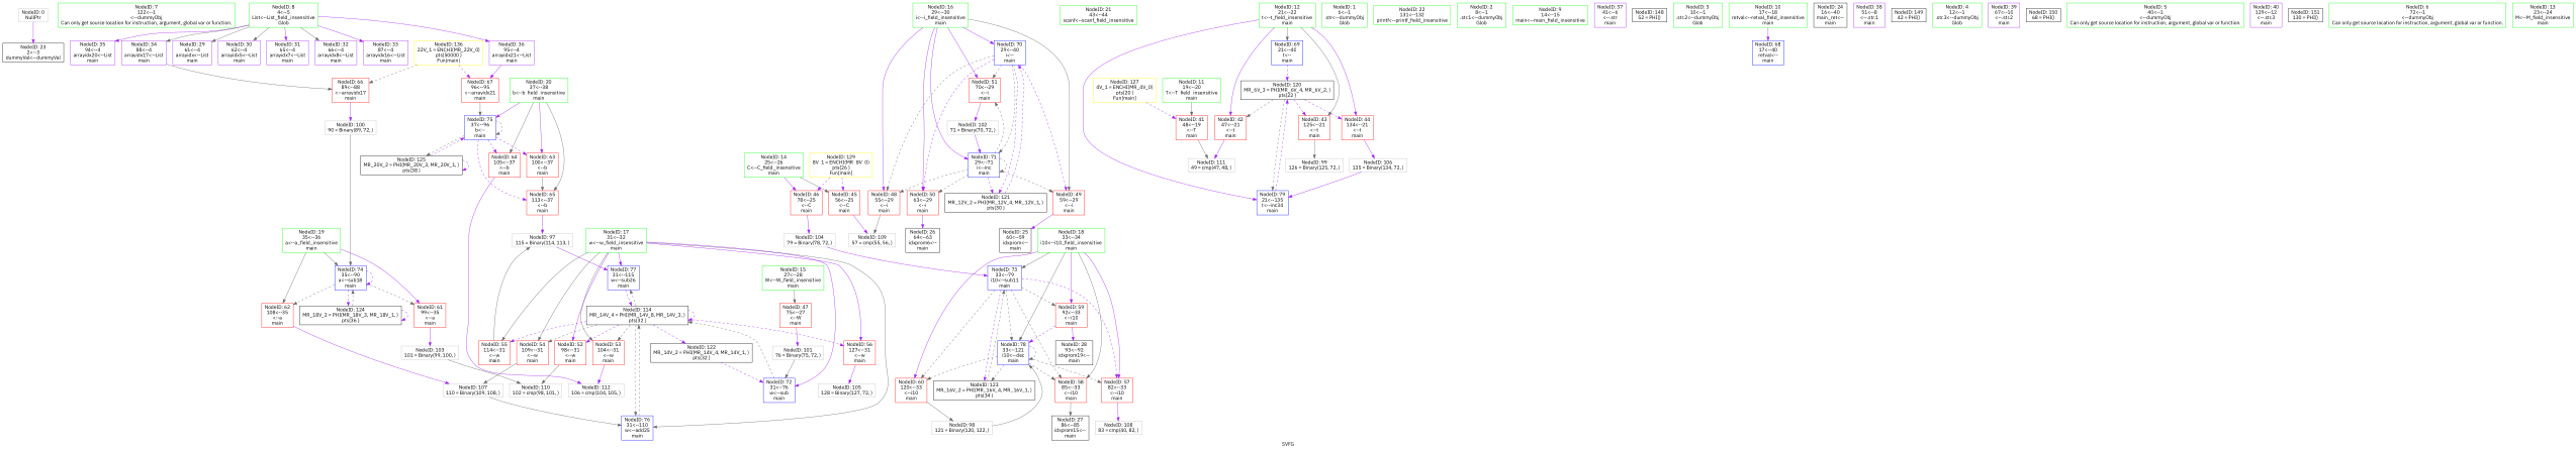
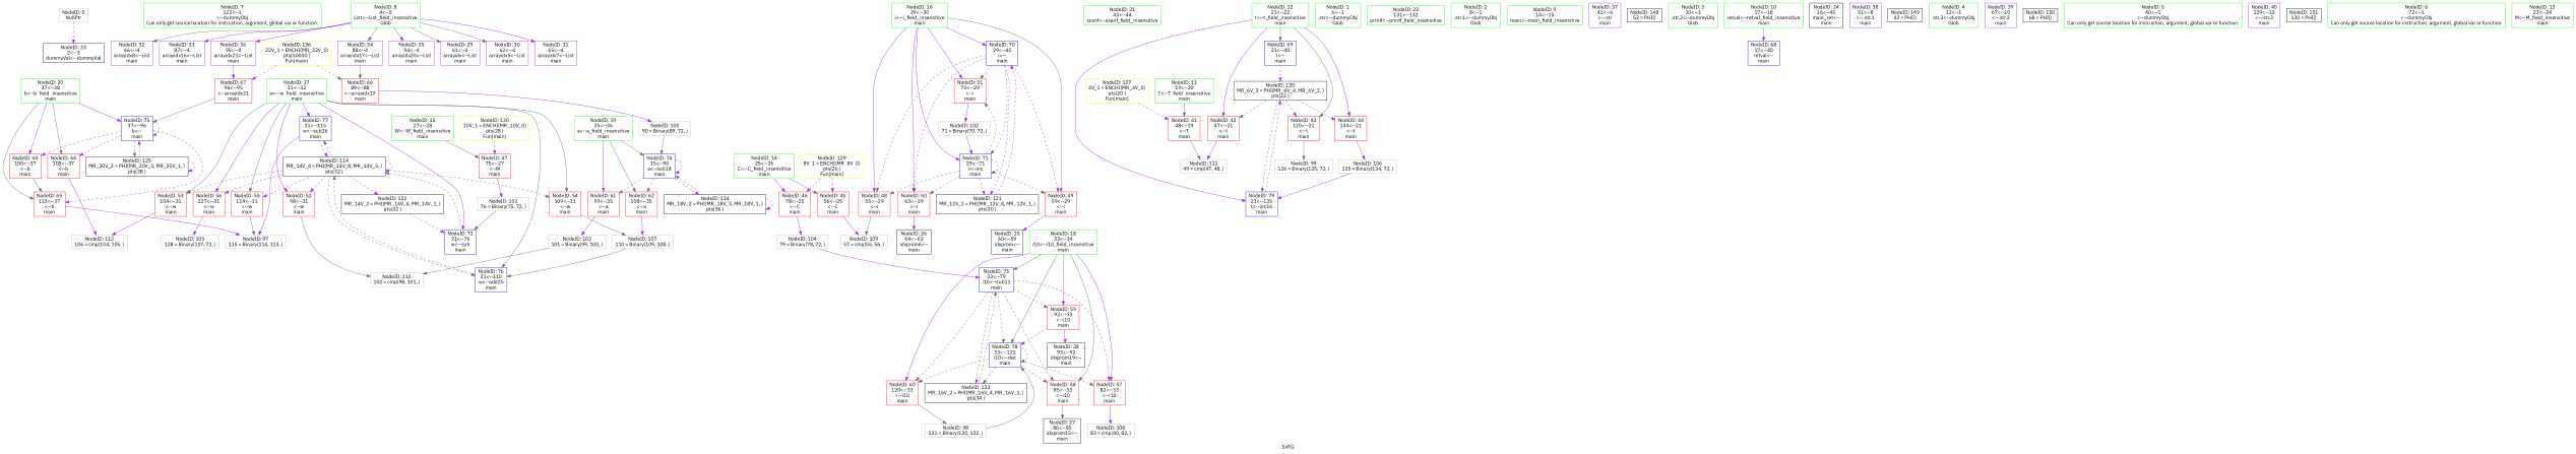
  digraph {
    fontname="IBM Plex Sans"
    label=SVFG
    node [color=red fontname="IBM Plex Sans" shape=record]
    edge [color=purple fontname="IBM Plex Sans" style=solid]
    n1 [color=grey label="{NodeID: 0\nNullPtr}"]
    n2 [color=black label="{NodeID: 23\n2\<--3\ndummyVal\<--dummyVal\n}"]
    n3 [color=green label="{NodeID: 7\n122\<--1\n\<--dummyObj\nCan only get source location for instruction, argument, global var or function.}"]
    n4 [color=grey label="{NodeID: 97\n115 = Binary(114, 113, )\n}"]
    n5 [color=blue label="{NodeID: 77\n31\<--115\nw\<--sub26\nmain\n}"]
    n6 [color=black label="{NodeID: 114\nMR_14V_4 = PHI(MR_14V_8, MR_14V_3, )\npts\{32 \}\n}"]
    n7 [label="{NodeID: 56\n127\<--31\n\<--w\nmain\n}"]
    n8 [label="{NodeID: 52\n98\<--31\n\<--w\nmain\n}"]
    n9 [label="{NodeID: 53\n104\<--31\n\<--w\nmain\n}"]
    n10 [label="{NodeID: 54\n109\<--31\n\<--w\nmain\n}"]
    n11 [label="{NodeID: 55\n114\<--31\n\<--w\nmain\n}"]
    n12 [color=blue label="{NodeID: 76\n31\<--110\nw\<--add25\nmain\n}"]
    n13 [color=black label="{NodeID: 122\nMR_14V_2 = PHI(MR_14V_4, MR_14V_1, )\npts\{32 \}\n}"]
    n14 [color=green label="{NodeID: 14\n25\<--26\nC\<--C_field_insensitive\nmain\n}"]
    n15 [label="{NodeID: 45\n56\<--25\n\<--C\nmain\n}"]
    n16 [label="{NodeID: 46\n78\<--25\n\<--C\nmain\n}"]
    n17 [color=grey label="{NodeID: 109\n57 = cmp(55, 56, )\n}"]
    n18 [color=grey label="{NodeID: 104\n79 = Binary(78, 72, )\n}"]
    n19 [color=blue label="{NodeID: 73\n33\<--79\ni10\<--sub11\nmain\n}"]
    n20 [color=blue label="{NodeID: 78\n33\<--121\ni10\<--dec\nmain\n}"]
    n21 [label="{NodeID: 57\n82\<--33\n\<--i10\nmain\n}"]
    n22 [label="{NodeID: 58\n85\<--33\n\<--i10\nmain\n}"]
    n23 [label="{NodeID: 59\n92\<--33\n\<--i10\nmain\n}"]
    n24 [label="{NodeID: 60\n120\<--33\n\<--i10\nmain\n}"]
    n25 [color=black label="{NodeID: 123\nMR_16V_2 = PHI(MR_16V_4, MR_16V_1, )\npts\{34 \}\n}"]
    n26 [color=grey label="{NodeID: 108\n83 = cmp(40, 82, )\n}"]
    n27 [color=black label="{NodeID: 27\n86\<--85\nidxprom15\<--\nmain\n}"]
    n28 [color=black label="{NodeID: 28\n93\<--92\nidxprom19\<--\nmain\n}"]
    n29 [color=grey label="{NodeID: 98\n121 = Binary(120, 122, )\n}"]
    n30 [color=green label="{NodeID: 21\n43\<--44\nscanf\<--scanf_field_insensitive\n}"]
    n31 [color=grey label="{NodeID: 111\n49 = cmp(47, 48, )\n}"]
    n32 [color=purple label="{NodeID: 35\n94\<--4\narrayidx20\<--List\nmain\n}"]
    n33 [color=black label="{NodeID: 125\nMR_20V_2 = PHI(MR_20V_3, MR_20V_1, )\npts\{38 \}\n}"]
    n34 [color=blue label="{NodeID: 75\n37\<--96\nb\<--\nmain\n}"]
    n35 [label="{NodeID: 63\n100\<--37\n\<--b\nmain\n}"]
    n36 [label="{NodeID: 64\n105\<--37\n\<--b\nmain\n}"]
    n37 [label="{NodeID: 65\n113\<--37\n\<--b\nmain\n}"]
    n38 [color=grey label="{NodeID: 112\n106 = cmp(104, 105, )\n}"]
    n39 [label="{NodeID: 42\n47\<--21\n\<--t\nmain\n}"]
    n40 [label="{NodeID: 49\n59\<--29\n\<--i\nmain\n}"]
    n41 [color=black label="{NodeID: 25\n60\<--59\nidxprom\<--\nmain\n}"]
    n42 [color=grey label="{NodeID: 105\n128 = Binary(127, 72, )\n}"]
    n43 [color=grey label="{NodeID: 103\n101 = Binary(99, 100, )\n}"]
    n44 [color=grey label="{NodeID: 110\n102 = cmp(98, 101, )\n}"]
    n45 [color=blue label="{NodeID: 70\n29\<--40\ni\<--\nmain\n}"]
    n46 [label="{NodeID: 48\n55\<--29\n\<--i\nmain\n}"]
    n47 [label="{NodeID: 50\n63\<--29\n\<--i\nmain\n}"]
    n48 [label="{NodeID: 51\n70\<--29\n\<--i\nmain\n}"]
    n49 [color=blue label="{NodeID: 71\n29\<--71\ni\<--inc\nmain\n}"]
    n50 [color=black label="{NodeID: 121\nMR_12V_2 = PHI(MR_12V_4, MR_12V_1, )\npts\{30 \}\n}"]
    n51 [color=black label="{NodeID: 26\n64\<--63\nidxprom6\<--\nmain\n}"]
    n52 [color=grey label="{NodeID: 102\n71 = Binary(70, 72, )\n}"]
    n53 [color=grey label="{NodeID: 107\n110 = Binary(109, 108, )\n}"]
    n54 [color=blue label="{NodeID: 72\n31\<--76\nw\<--sub\nmain\n}"]
    n55 [color=green label="{NodeID: 1\n6\<--1\n.str\<--dummyObj\nGlob }"]
    n56 [color=green label="{NodeID: 8\n4\<--5\nList\<--List_field_insensitive\nGlob }"]
    n57 [color=purple label="{NodeID: 29\n61\<--4\narrayidx\<--List\nmain\n}"]
    n58 [color=purple label="{NodeID: 30\n62\<--4\narrayidx5\<--List\nmain\n}"]
    n59 [color=purple label="{NodeID: 31\n65\<--4\narrayidx7\<--List\nmain\n}"]
    n60 [color=purple label="{NodeID: 32\n66\<--4\narrayidx8\<--List\nmain\n}"]
    n61 [color=purple label="{NodeID: 33\n87\<--4\narrayidx16\<--List\nmain\n}"]
    n62 [color=purple label="{NodeID: 34\n88\<--4\narrayidx17\<--List\nmain\n}"]
    n63 [color=purple label="{NodeID: 36\n95\<--4\narrayidx21\<--List\nmain\n}"]
    n64 [label="{NodeID: 66\n89\<--88\n\<--arrayidx17\nmain\n}"]
    n65 [label="{NodeID: 67\n96\<--95\n\<--arrayidx21\nmain\n}"]
    n66 [color=grey label="{NodeID: 100\n90 = Binary(89, 72, )\n}"]
    n67 [color=green label="{NodeID: 15\n27\<--28\nW\<--W_field_insensitive\nmain\n}"]
    n68 [label="{NodeID: 47\n75\<--27\n\<--W\nmain\n}"]
    n69 [color=grey label="{NodeID: 101\n76 = Binary(75, 72, )\n}"]
    n70 [color=green label="{NodeID: 22\n131\<--132\nprintf\<--printf_field_insensitive\n}"]
    n71 [label="{NodeID: 43\n125\<--21\n\<--t\nmain\n}"]
    n72 [color=grey label="{NodeID: 99\n126 = Binary(125, 72, )\n}"]
    n73 [color=green label="{NodeID: 2\n8\<--1\n.str.1\<--dummyObj\nGlob }"]
    n74 [color=green label="{NodeID: 9\n14\<--15\nmain\<--main_field_insensitive\n}"]
    n75 [color=green label="{NodeID: 16\n29\<--30\ni\<--i_field_insensitive\nmain\n}"]
    n76 [color=grey label="{NodeID: 106\n135 = Binary(134, 72, )\n}"]
    n77 [color=blue label="{NodeID: 79\n21\<--135\nt\<--inc34\nmain\n}"]
    n78 [color=black label="{NodeID: 120\nMR_6V_3 = PHI(MR_6V_4, MR_6V_2, )\npts\{22 \}\n}"]
    n79 [label="{NodeID: 44\n134\<--21\n\<--t\nmain\n}"]
    n80 [color=purple label="{NodeID: 37\n41\<--6\n\<--.str\nmain\n}"]
    n81 [color=yellow label="{NodeID: 127\n4V_1 = ENCHI(MR_4V_0)\npts\{20 \}\nFun[main]}" style=double]
    n82 [label="{NodeID: 41\n48\<--19\n\<--T\nmain\n}"]
    n83 [color=black label="{NodeID: 148\n52 = PHI()\n}"]
    n84 [color=green label="{NodeID: 3\n10\<--1\n.str.2\<--dummyObj\nGlob }"]
    n85 [color=green label="{NodeID: 10\n17\<--18\nretval\<--retval_field_insensitive\nmain\n}"]
    n86 [color=blue label="{NodeID: 68\n17\<--40\nretval\<--\nmain\n}"]
    n87 [color=blue label="{NodeID: 74\n35\<--90\na\<--sub18\nmain\n}"]
    n88 [label="{NodeID: 61\n99\<--35\n\<--a\nmain\n}"]
    n89 [label="{NodeID: 62\n108\<--35\n\<--a\nmain\n}"]
    n90 [color=black label="{NodeID: 124\nMR_18V_2 = PHI(MR_18V_3, MR_18V_1, )\npts\{36 \}\n}"]
    n91 [color=green label="{NodeID: 17\n31\<--32\nw\<--w_field_insensitive\nmain\n}"]
    n92 [color=black label="{NodeID: 24\n16\<--40\nmain_ret\<--\nmain\n}"]
    n93 [color=purple label="{NodeID: 38\n51\<--8\n\<--.str.1\nmain\n}"]
    n94 [color=black label="{NodeID: 149\n42 = PHI()\n}"]
    n95 [color=green label="{NodeID: 4\n12\<--1\n.str.3\<--dummyObj\nGlob }"]
    n96 [color=green label="{NodeID: 11\n19\<--20\nT\<--T_field_insensitive\nmain\n}"]
    n97 [color=green label="{NodeID: 18\n33\<--34\ni10\<--i10_field_insensitive\nmain\n}"]
    n98 [color=purple label="{NodeID: 39\n67\<--10\n\<--.str.2\nmain\n}"]
    n99 [color=yellow label="{NodeID: 129\n8V_1 = ENCHI(MR_8V_0)\npts\{26 \}\nFun[main]}" style=double]
    n100 [color=yellow label="{NodeID: 136\n22V_1 = ENCHI(MR_22V_0)\npts\{50000 \}\nFun[main]}" style=double]
    n101 [color=black label="{NodeID: 150\n68 = PHI()\n}"]
    n102 [color=green label="{NodeID: 5\n40\<--1\n\<--dummyObj\nCan only get source location for instruction, argument, global var or function.}"]
    n103 [color=green label="{NodeID: 12\n21\<--22\nt\<--t_field_insensitive\nmain\n}"]
    n104 [color=blue label="{NodeID: 69\n21\<--40\nt\<--\nmain\n}"]
    n105 [color=green label="{NodeID: 19\n35\<--36\na\<--a_field_insensitive\nmain\n}"]
    n106 [color=purple label="{NodeID: 40\n129\<--12\n\<--.str.3\nmain\n}"]
+   n107 [color=yellow label="{NodeID: 130\n10V_1 = ENCHI(MR_10V_0)\npts\{28 \}\nFun[main]}" style=double]
    n108 [color=black label="{NodeID: 151\n130 = PHI()\n}"]
    n109 [color=green label="{NodeID: 6\n72\<--1\n\<--dummyObj\nCan only get source location for instruction, argument, global var or function.}"]
    n110 [color=green label="{NodeID: 13\n23\<--24\nM\<--M_field_insensitive\nmain\n}"]
    n111 [color=green label="{NodeID: 20\n37\<--38\nb\<--b_field_insensitive\nmain\n}"]
-   n1 -> n2
-   n4 -> n5
+   n1 -> n2 [style=dashed]
+   n5 -> n4
    n5 -> n6 [style=dashed]
    n6 -> n5 [color=gray40 style=dashed]
    n6 -> n6 [style=dashed]
    n6 -> n7 [style=dashed]
    n6 -> n8 [style=dashed]
    n6 -> n9 [color=gray40 style=dashed]
    n6 -> n10 [color=gray40 style=dashed]
    n6 -> n11 [style=dashed]
    n6 -> n12 [color=gray40 style=dashed]
    n6 -> n13 [style=dashed]
    n7 -> n42
    n8 -> n44 [color=gray40]
    n9 -> n38
    n10 -> n53 [color=gray40]
    n11 -> n4 [color=gray40]
    n12 -> n6 [color=gray40 style=dashed]
    n13 -> n54 [style=dashed]
    n14 -> n15 [color=gray40]
    n14 -> n16
    n15 -> n17
    n16 -> n18
    n18 -> n19
    n19 -> n20 [color=gray40 style=dashed]
    n19 -> n21 [style=dashed]
    n19 -> n22 [color=gray40 style=dashed]
    n19 -> n23 [color=gray40 style=dashed]
    n19 -> n24 [color=gray40 style=dashed]
    n19 -> n25 [style=dashed]
    n20 -> n20 [color=gray40 style=dashed]
    n20 -> n21 [color=gray40 style=dashed]
    n20 -> n22 [color=gray40 style=dashed]
    n20 -> n24 [color=gray40 style=dashed]
    n20 -> n25 [color=gray40 style=dashed]
    n21 -> n26
    n22 -> n27 [color=gray40]
    n23 -> n20 [style=dashed]
    n23 -> n28
    n24 -> n29 [color=gray40]
    n25 -> n19 [color=gray40 style=dashed]
    n29 -> n20 [color=gray40]
    n33 -> n33 [style=dashed]
    n33 -> n34 [style=dashed]
    n34 -> n33 [color=gray40 style=dashed]
    n34 -> n34 [color=gray40 style=dashed]
    n34 -> n35 [style=dashed]
    n34 -> n36 [style=dashed]
    n34 -> n37 [style=dashed]
    n35 -> n37 [color=gray40]
    n36 -> n38
    n37 -> n4
    n39 -> n31
    n40 -> n41
    n43 -> n44 [color=gray40]
    n45 -> n40 [style=dashed]
    n45 -> n46 [color=gray40 style=dashed]
    n45 -> n47 [style=dashed]
    n45 -> n48 [color=gray40 style=dashed]
    n45 -> n49 [color=gray40 style=dashed]
    n45 -> n50 [style=dashed]
    n46 -> n17 [color=gray40]
    n47 -> n51
    n48 -> n52
    n49 -> n40 [color=gray40 style=dashed]
    n49 -> n46 [color=gray40 style=dashed]
    n49 -> n47 [color=gray40 style=dashed]
    n49 -> n48 [color=gray40 style=dashed]
    n49 -> n49 [color=gray40 style=dashed]
    n49 -> n50 [style=dashed]
    n50 -> n45 [style=dashed]
    n52 -> n49
    n53 -> n12 [color=gray40]
    n54 -> n6 [color=gray40 style=dashed]
    n56 -> n32
    n56 -> n57 [color=gray40]
    n56 -> n58 [color=gray40]
    n56 -> n59
    n56 -> n60 [color=gray40]
    n56 -> n61
    n56 -> n62 [color=gray40]
    n56 -> n63
    n62 -> n64 [color=gray40]
    n63 -> n65
    n64 -> n66
    n65 -> n34 [color=gray40]
    n66 -> n87 [color=gray40]
    n67 -> n68 [color=gray40]
    n68 -> n69
    n69 -> n54 [color=gray40]
    n71 -> n72 [color=gray40]
    n75 -> n40 [color=gray40]
    n75 -> n45
    n75 -> n46
    n75 -> n47
    n75 -> n48
    n75 -> n49
    n76 -> n77
    n77 -> n78 [style=dashed]
    n78 -> n39 [color=gray40 style=dashed]
    n78 -> n71 [style=dashed]
    n78 -> n77 [color=gray40 style=dashed]
    n78 -> n79 [style=dashed]
    n79 -> n76
    n81 -> n82 [style=dashed]
    n82 -> n31 [color=gray40]
    n85 -> n86
    n87 -> n87 [style=dashed]
    n87 -> n88 [color=gray40 style=dashed]
    n87 -> n89 [color=gray40 style=dashed]
    n87 -> n90 [style=dashed]
    n88 -> n43
    n89 -> n53
    n90 -> n87 [color=gray40 style=dashed]
    n90 -> n90 [style=dashed]
    n91 -> n5
    n91 -> n7
    n91 -> n8
    n91 -> n9 [color=gray40]
    n91 -> n10 [color=gray40]
    n91 -> n11 [color=gray40]
    n91 -> n12 [color=gray40]
    n91 -> n54
    n96 -> n82 [color=gray40]
    n97 -> n19 [color=gray40]
    n97 -> n20 [color=gray40]
    n97 -> n21
    n97 -> n22 [color=gray40]
    n97 -> n23
    n97 -> n24
    n99 -> n15 [style=dashed]
    n99 -> n16 [style=dashed]
    n100 -> n64 [color=gray40 style=dashed]
    n100 -> n65 [style=dashed]
    n103 -> n39
    n103 -> n71 [color=gray40]
    n103 -> n77
    n103 -> n79
    n103 -> n104 [color=gray40]
    n104 -> n78 [style=dashed]
    n105 -> n87 [color=gray40]
    n105 -> n88
    n105 -> n89 [color=gray40]
+   n107 -> n68 [style=dashed]
    n111 -> n34
    n111 -> n35
    n111 -> n36 [color=gray40]
    n111 -> n37 [color=gray40]
  }
